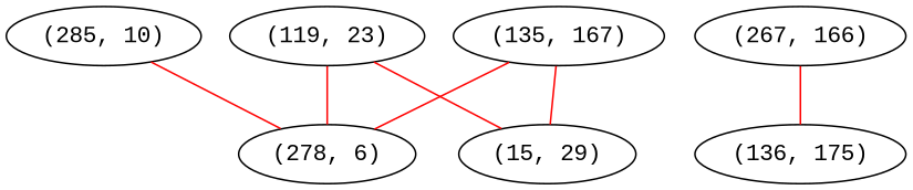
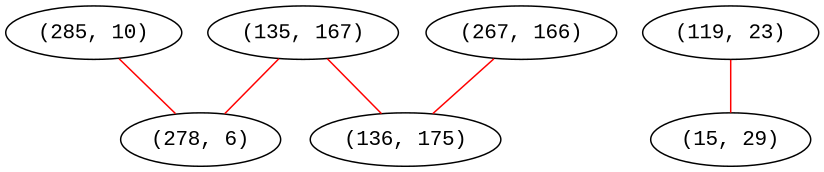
  graph {
    fontname="Liberation Mono"
    node [fontname="Liberation Mono"]
    edge [color=red fontname="Liberation Mono" weight=1]
    "(285, 10)"
    "(278, 6)"
    "(135, 167)"
    "(136, 175)"
    "(119, 23)"
    "(15, 29)"
    n7 [label="(267, 166)"]
    "(285, 10)" -- "(278, 6)"
    "(135, 167)" -- "(278, 6)"
-   "(135, 167)" -- "(15, 29)"
-   "(119, 23)" -- "(278, 6)"
+   "(135, 167)" -- "(136, 175)"
    "(119, 23)" -- "(15, 29)"
    n7 -- "(136, 175)"
  }
